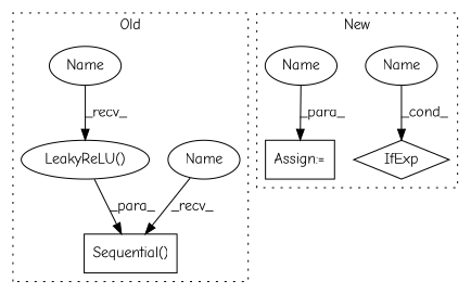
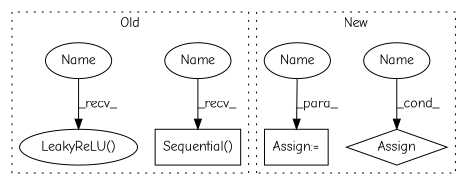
  digraph {
    fontname="Comic Neue"
    node [a=87 fontname="Comic Neue" l=3 s=10025 shape=ellipse]
    edge [fontname="Comic Neue"]
    n1 [a=75 l=26 label="LeakyReLU()"]
    n2 [a=75 l="27,10" label="Sequential()" s="9944,10105" shape=box]
    n3 [l=2 label=Name s=9944]
    n4 [l=2 label=Name]
-   n5 [a=51 l="4,6" label=IfExp s="10417,10424" shape=diamond]
+   n5 [a=51 l="4,6" label=Assign s="10417,10424" shape=diamond]
    n6 [a=68 label="Assign:=" s=10362 shape=box]
    n7 [label=Name s=10421]
    n8 [label=Name s=10365]
    subgraph cluster_1 {
      label=Old
      style=dotted
      n1
      n2
      n3
      n4
    }
    subgraph cluster_2 {
      label=New
      style=dotted
      n5
      n6
      n7
      n8
    }
-   n1 -> n2 [label=_para_]
    n3 -> n2 [label=_recv_]
    n4 -> n1 [label=_recv_]
    n7 -> n5 [label=_cond_]
    n8 -> n6 [label=_para_]
  }
